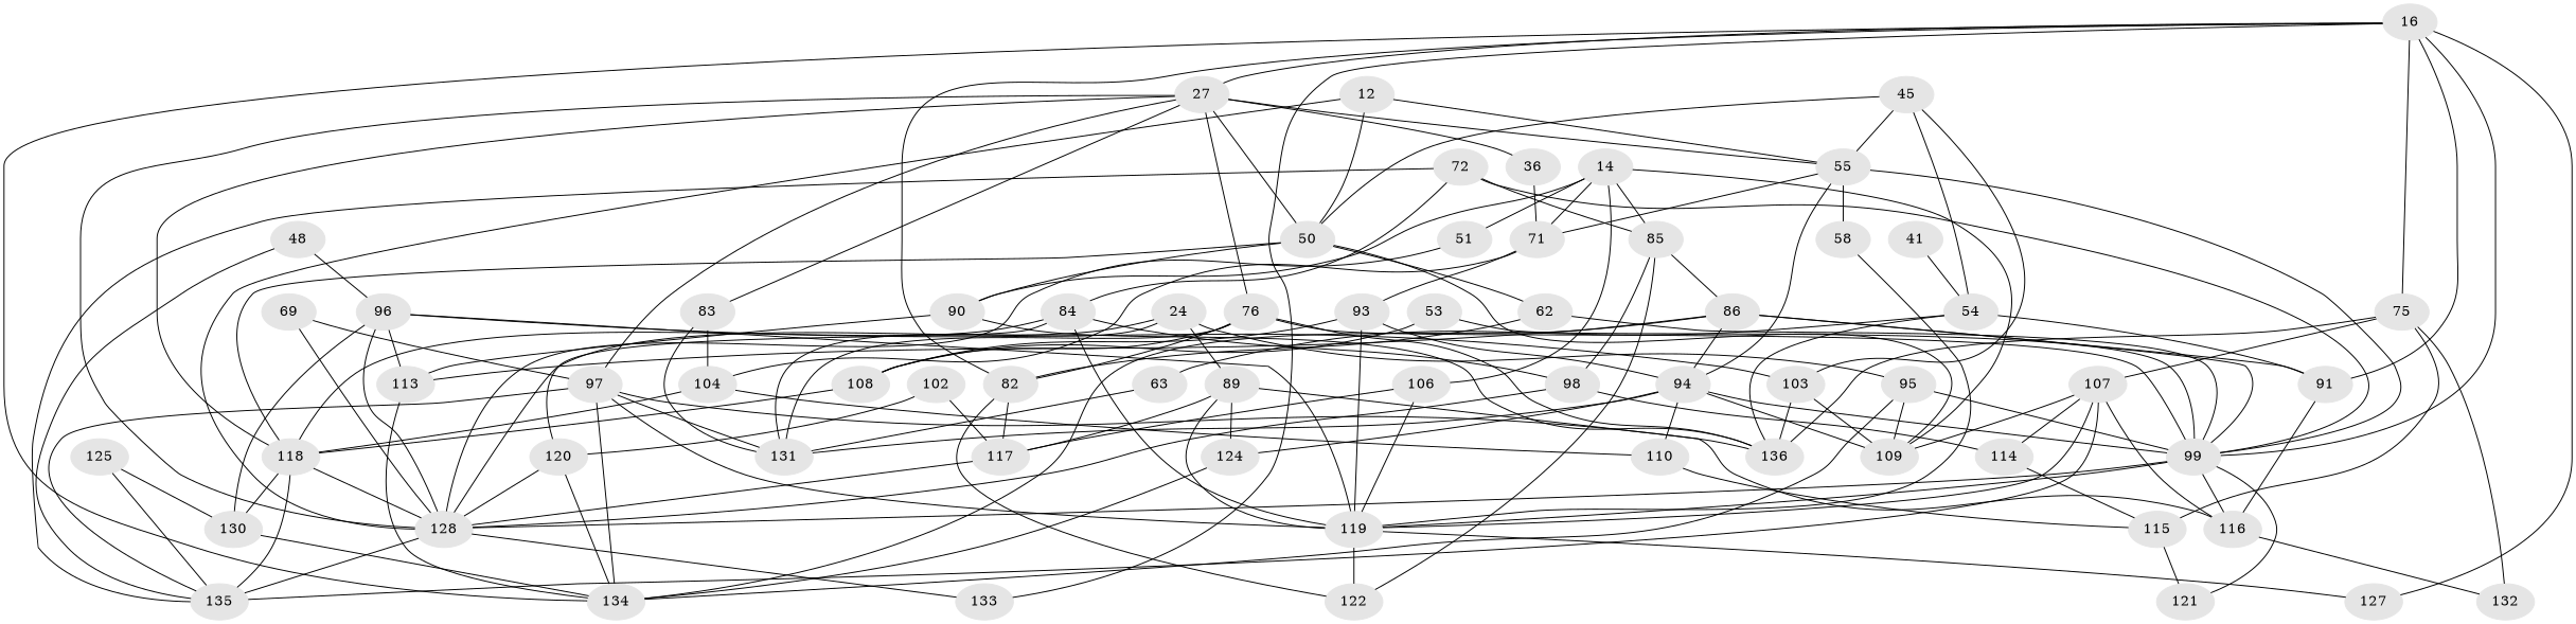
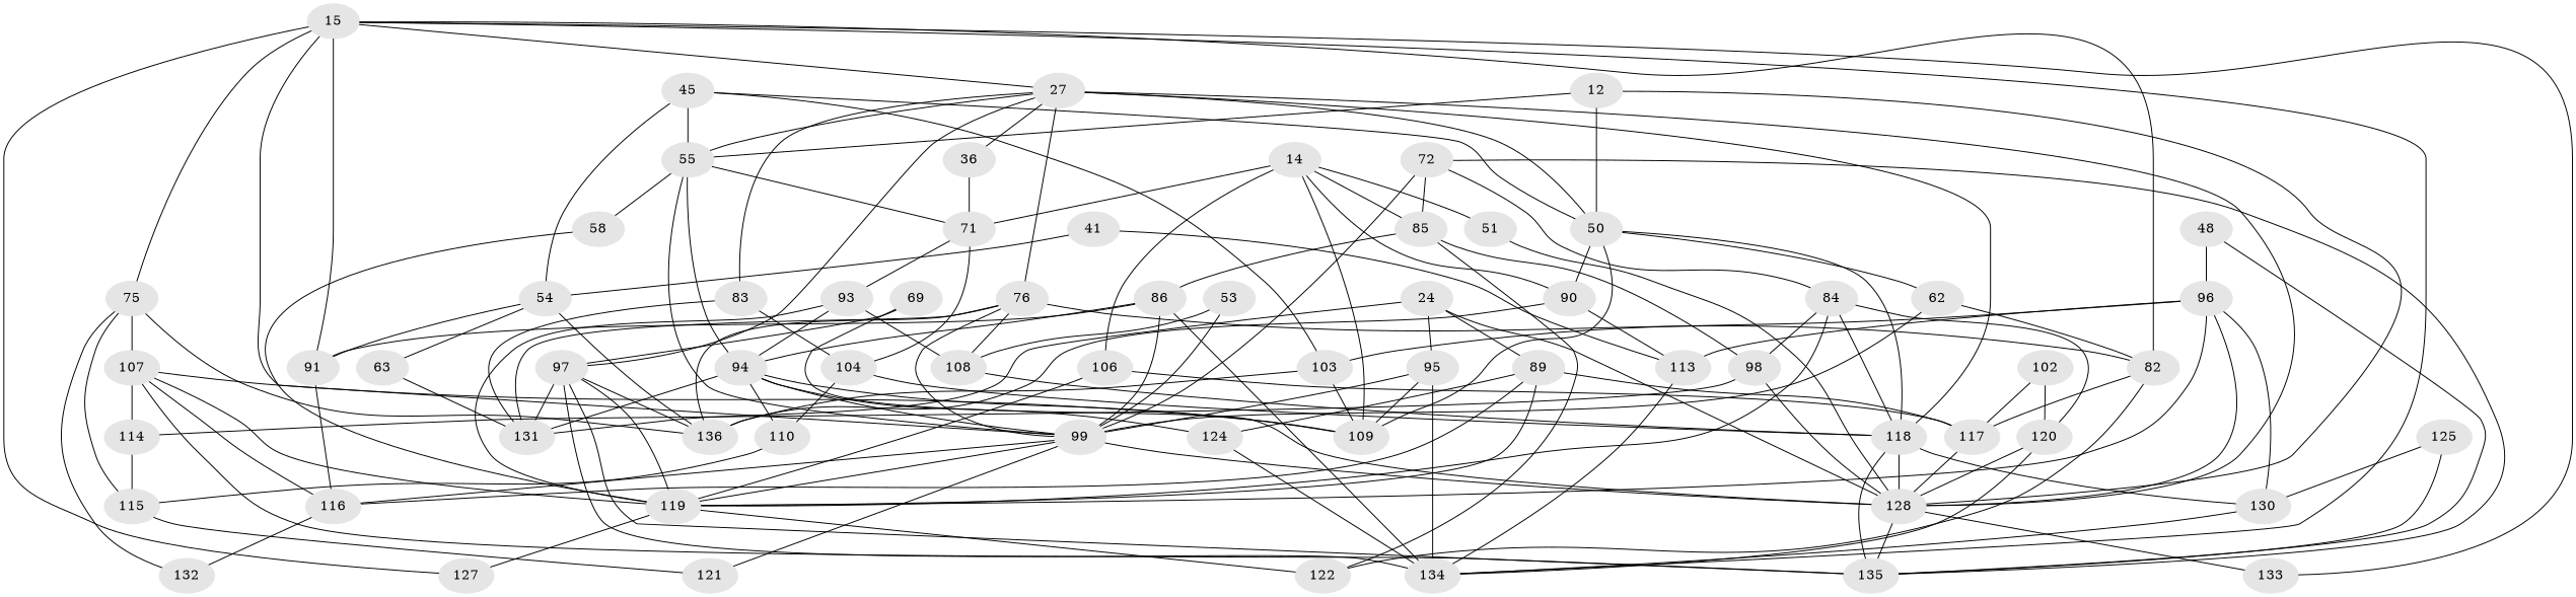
  graph {
    node [color=gray90 style=filled]
    50 [super="+47+35"]
    90
    109 [super="+101+105"]
    118 [super="+42+39+9"]
    62
    12
    55 [super="+4"]
    128 [super="+13+126+123"]
    71 [super="+22"]
    99 [super="+87+60"]
    94 [super="+43+88"]
    58
    133
    135
    14
    51
    85
    106
    93 [super="+56"]
    104
    122
    98
    86 [super="+40"]
    113
    136 [super="+10"]
    119 [super="+65+77+74"]
    117 [super="+52"]
-   16 [super="+8"]
+   16 [super="+8" label=15]
    27 [super="+26"]
    75 [super="+18"]
    82 [super="+2+31"]
    91 [super="+32"]
    127
    134 [super="+100"]
    36
    76 [super="+46+73"]
    83
    97 [super="+38+66"]
    107 [super="+80+92"]
    115
    132
    116
    121
    24
    89
    95 [super="+37"]
    131 [super="+111"]
    124
    108
    130
    41
    54
    63
    45 [super="+33"]
    103
    96 [super="+5+67"]
    48
    110
    53
    69
    72
    84
    120
    114 [super="+59"]
    102
    125
    50 -- 90
    50 -- 109
    50 -- 118
    50 -- 62
    90 -- 113
    90 -- 136
    118 -- 128 [weight=4]
    118 -- 135
    118 -- 130
    62 -- 99
    62 -- 82
    12 -- 50
    12 -- 55
    12 -- 128
    55 -- 71
    55 -- 99 [weight=2]
    55 -- 94
    55 -- 58
    128 -- 133
    128 -- 135
    71 -- 93
    71 -- 104
    99 -- 128 [weight=5]
    99 -- 119
    99 -- 116
    99 -- 121
    94 -- 109 [weight=2]
    94 -- 99 [weight=2]
    94 -- 131
    94 -- 124
    94 -- 110
    58 -- 119
    14 -- 90
    14 -- 109
    14 -- 71 [weight=2]
    14 -- 51
    14 -- 85
    14 -- 106
    51 -- 128
    85 -- 122
    85 -- 98
    85 -- 86
    106 -- 119
    106 -- 117
    93 -- 94 [weight=2]
    93 -- 119 [weight=2]
    93 -- 108
    104 -- 118
    104 -- 110
    98 -- 128
    98 -- 114
    86 -- 99 [weight=3]
    86 -- 94
    86 -- 91
    86 -- 134
    113 -- 134
    119 -- 122
    119 -- 127
    117 -- 128
    16 -- 99 [weight=3]
    16 -- 133
    16 -- 27
    16 -- 75
    16 -- 82 [weight=2]
    16 -- 91
    16 -- 127
    16 -- 134
    27 -- 50 [weight=3]
    27 -- 118
    27 -- 55
    27 -- 128
    27 -- 36
    27 -- 76
    27 -- 83
    27 -- 97
    75 -- 136
    75 -- 107
    75 -- 115
    75 -- 132
    82 -- 122
    82 -- 117 [weight=2]
    91 -- 116
    36 -- 71
    76 -- 99 [weight=3]
    76 -- 136 [weight=2]
    76 -- 82 [weight=2]
    76 -- 131 [weight=2]
    76 -- 108
    83 -- 104
    83 -- 131
    97 -- 135
    97 -- 136
    97 -- 119 [weight=3]
    97 -- 134 [weight=2]
    97 -- 131 [weight=2]
    107 -- 109 [weight=2]
    107 -- 135 [weight=2]
    107 -- 119
    107 -- 116
    107 -- 114
    115 -- 121
    116 -- 132
    24 -- 128
    24 -- 89
    24 -- 95
    24 -- 131
    89 -- 119
    89 -- 117
    89 -- 116
    89 -- 124
    95 -- 109 [weight=2]
    95 -- 99 [weight=2]
    95 -- 134 [weight=2]
    124 -- 134
    108 -- 118
    130 -- 134
-   86 -- 113
+   41 -- 113
    41 -- 54
    54 -- 136
    54 -- 91
    54 -- 63
    63 -- 131
    45 -- 50
    45 -- 55 [weight=2]
    45 -- 54 [weight=2]
    45 -- 103
    103 -- 109
    103 -- 136
    96 -- 128 [weight=2]
    96 -- 113
    96 -- 119 [weight=2]
    96 -- 130
    96 -- 103
    48 -- 135
    48 -- 96
    110 -- 115
    53 -- 99
    53 -- 108
    69 -- 128 [weight=2]
    69 -- 97
    72 -- 99
    72 -- 135
    72 -- 85
    72 -- 84
    84 -- 118
    84 -- 98
    84 -- 119
    84 -- 120
    120 -- 128
    120 -- 134
    114 -- 115 [weight=2]
    102 -- 117
    102 -- 120
    125 -- 135
    125 -- 130
  }
